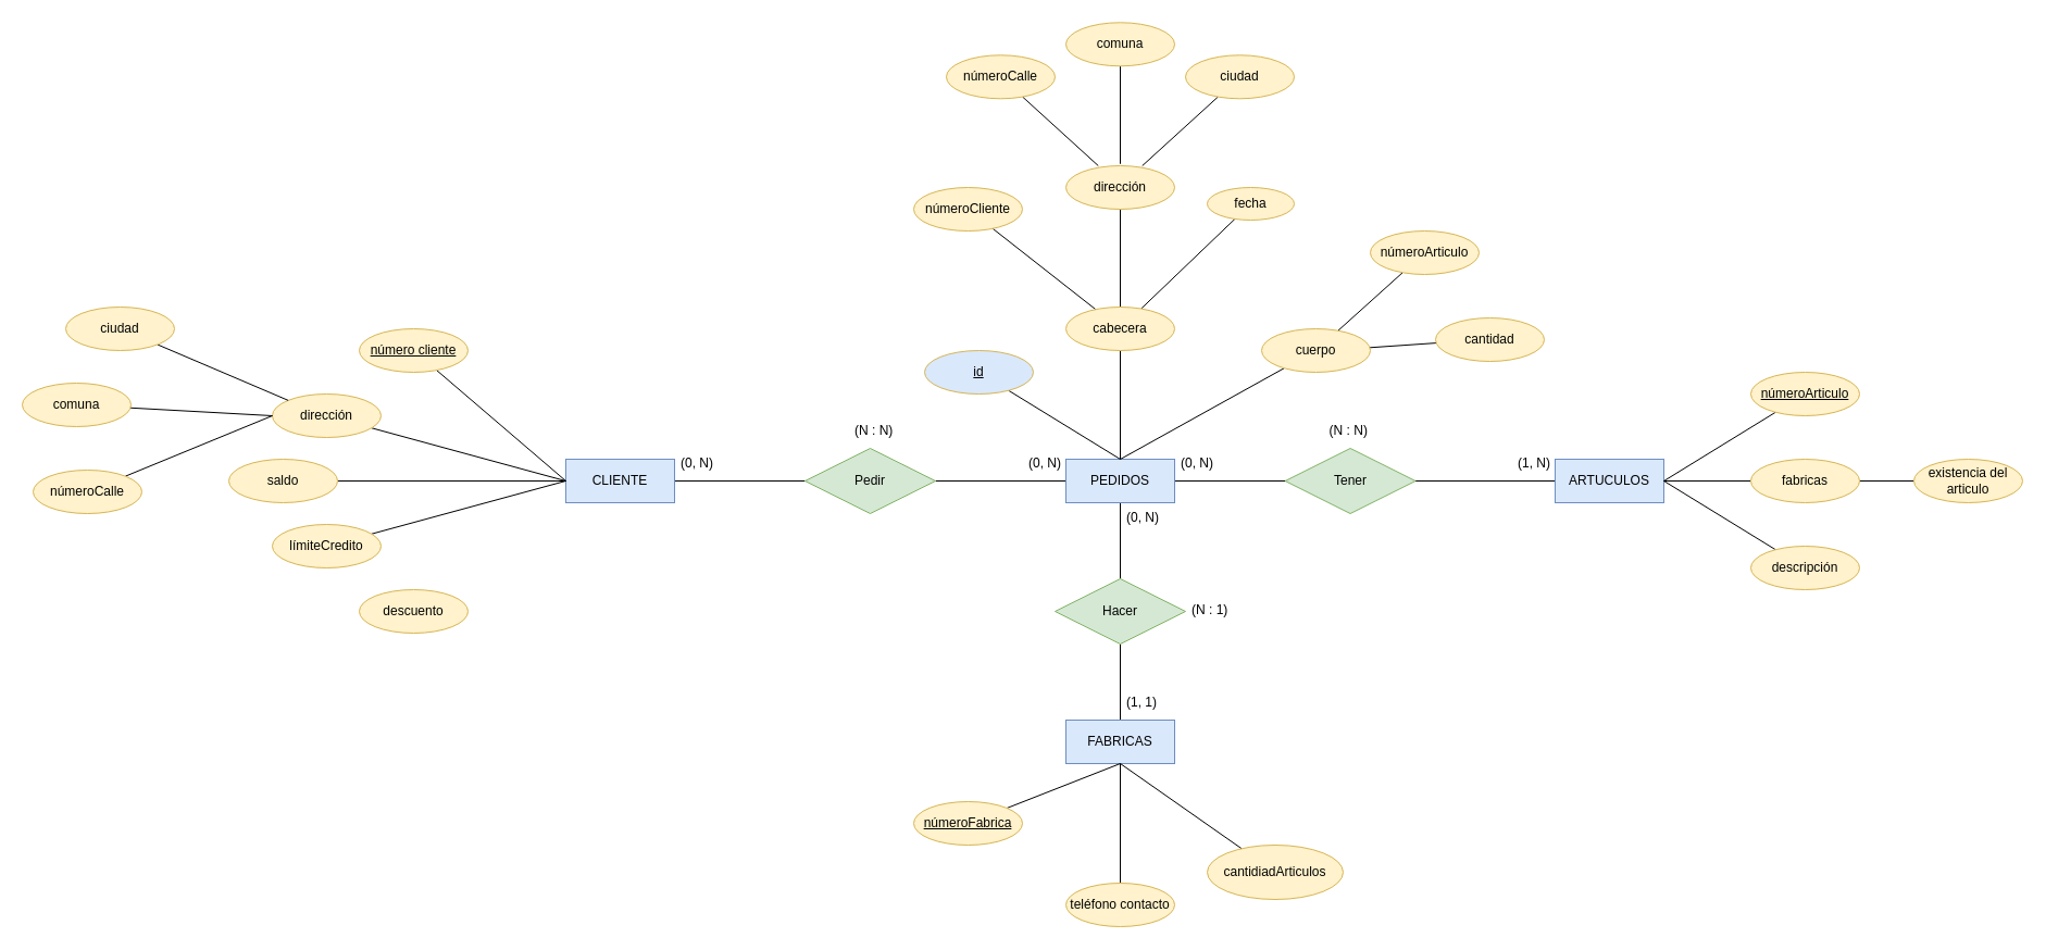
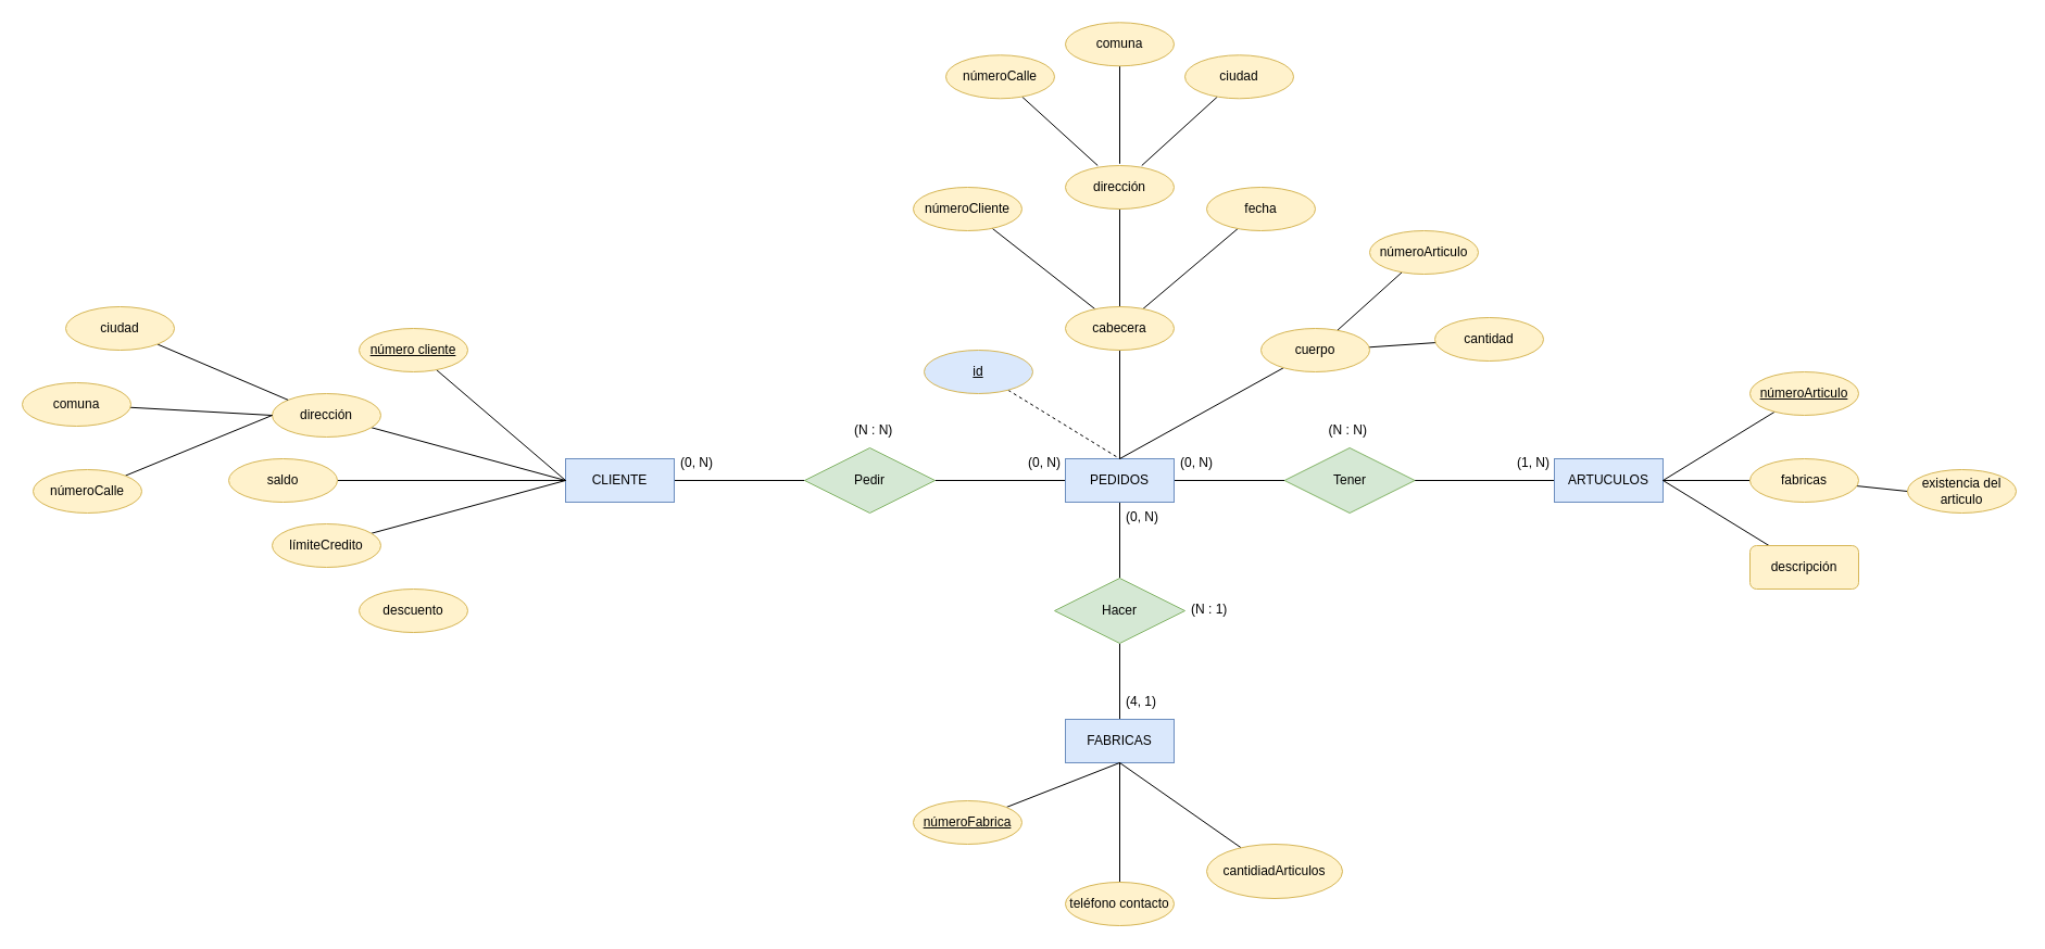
  <mxCell id="0" />
  <mxCell id="1" parent="0" />
  <mxCell id="2" style="rounded=0;orthogonalLoop=1;jettySize=auto;html=1;endArrow=none;endFill=0;" edge="1" parent="1" source="3" target="5"><mxGeometry relative="1" as="geometry"><mxPoint x="900" y="442" as="targetPoint" /></mxGeometry></mxCell>
  <mxCell id="3" value="CLIENTE" style="whiteSpace=wrap;html=1;align=center;fillColor=#dae8fc;strokeColor=#6c8ebf;" vertex="1" parent="1"><mxGeometry x="520" y="422" width="100" height="40" as="geometry" /></mxCell>
  <mxCell id="4" style="edgeStyle=none;rounded=0;orthogonalLoop=1;jettySize=auto;html=1;endArrow=none;endFill=0;" edge="1" parent="1" source="5" target="8"><mxGeometry relative="1" as="geometry"><mxPoint x="1040" y="442" as="targetPoint" /></mxGeometry></mxCell>
  <mxCell id="5" value="Pedir" style="shape=rhombus;perimeter=rhombusPerimeter;whiteSpace=wrap;html=1;align=center;fillColor=#d5e8d4;strokeColor=#82b366;" vertex="1" parent="1"><mxGeometry x="740" y="412" width="120" height="60" as="geometry" /></mxCell>
  <mxCell id="6" style="edgeStyle=none;rounded=0;orthogonalLoop=1;jettySize=auto;html=1;endArrow=none;endFill=0;" edge="1" parent="1" source="8" target="10"><mxGeometry relative="1" as="geometry"><mxPoint x="1160" y="442" as="targetPoint" /></mxGeometry></mxCell>
  <mxCell id="7" style="edgeStyle=none;rounded=0;orthogonalLoop=1;jettySize=auto;html=1;endArrow=none;endFill=0;" edge="1" parent="1" source="8" target="13"><mxGeometry relative="1" as="geometry"><mxPoint x="1027" y="572" as="targetPoint" /></mxGeometry></mxCell>
  <mxCell id="8" value="PEDIDOS" style="whiteSpace=wrap;html=1;align=center;fillColor=#dae8fc;strokeColor=#6c8ebf;" vertex="1" parent="1"><mxGeometry x="980" y="422" width="100" height="40" as="geometry" /></mxCell>
  <mxCell id="9" style="edgeStyle=none;rounded=0;orthogonalLoop=1;jettySize=auto;html=1;endArrow=none;endFill=0;" edge="1" parent="1" source="10" target="11"><mxGeometry relative="1" as="geometry"><mxPoint x="1351.6" y="442" as="targetPoint" /></mxGeometry></mxCell>
  <mxCell id="10" value="Tener" style="shape=rhombus;perimeter=rhombusPerimeter;whiteSpace=wrap;html=1;align=center;fillColor=#d5e8d4;strokeColor=#82b366;" vertex="1" parent="1"><mxGeometry x="1181.6" y="412" width="120" height="60" as="geometry" /></mxCell>
  <mxCell id="11" value="ARTUCULOS" style="whiteSpace=wrap;html=1;align=center;fillColor=#dae8fc;strokeColor=#6c8ebf;" vertex="1" parent="1"><mxGeometry x="1430" y="422" width="100" height="40" as="geometry" /></mxCell>
  <mxCell id="12" style="edgeStyle=none;rounded=0;orthogonalLoop=1;jettySize=auto;html=1;endArrow=none;endFill=0;" edge="1" parent="1" source="13" target="14"><mxGeometry relative="1" as="geometry"><mxPoint x="1030" y="682" as="targetPoint" /></mxGeometry></mxCell>
  <mxCell id="13" value="Hacer" style="shape=rhombus;perimeter=rhombusPerimeter;whiteSpace=wrap;html=1;align=center;fillColor=#d5e8d4;strokeColor=#82b366;" vertex="1" parent="1"><mxGeometry x="970" y="532" width="120" height="60" as="geometry" /></mxCell>
  <mxCell id="14" value="FABRICAS" style="whiteSpace=wrap;html=1;align=center;fillColor=#dae8fc;strokeColor=#6c8ebf;" vertex="1" parent="1"><mxGeometry x="980" y="662" width="100" height="40" as="geometry" /></mxCell>
  <mxCell id="15" style="edgeStyle=none;rounded=0;orthogonalLoop=1;jettySize=auto;html=1;entryX=0;entryY=0.5;entryDx=0;entryDy=0;endArrow=none;endFill=0;" edge="1" parent="1" source="16" target="3"><mxGeometry relative="1" as="geometry" /></mxCell>
  <mxCell id="16" value="número cliente" style="ellipse;whiteSpace=wrap;html=1;align=center;fontStyle=4;fillColor=#fff2cc;strokeColor=#d6b656;" vertex="1" parent="1"><mxGeometry x="330" y="302" width="100" height="40" as="geometry" /></mxCell>
  <mxCell id="17" style="edgeStyle=none;rounded=0;orthogonalLoop=1;jettySize=auto;html=1;entryX=0;entryY=0.5;entryDx=0;entryDy=0;endArrow=none;endFill=0;" edge="1" parent="1" source="18" target="3"><mxGeometry relative="1" as="geometry" /></mxCell>
  <mxCell id="18" value="dirección" style="ellipse;whiteSpace=wrap;html=1;align=center;fillColor=#fff2cc;strokeColor=#d6b656;" vertex="1" parent="1"><mxGeometry x="250" y="362" width="100" height="40" as="geometry" /></mxCell>
  <mxCell id="19" style="edgeStyle=none;rounded=0;orthogonalLoop=1;jettySize=auto;html=1;entryX=0;entryY=0.5;entryDx=0;entryDy=0;endArrow=none;endFill=0;" edge="1" parent="1" source="20" target="3"><mxGeometry relative="1" as="geometry" /></mxCell>
  <mxCell id="20" value="saldo" style="ellipse;whiteSpace=wrap;html=1;align=center;fillColor=#fff2cc;strokeColor=#d6b656;" vertex="1" parent="1"><mxGeometry x="210" y="422" width="100" height="40" as="geometry" /></mxCell>
  <mxCell id="21" style="edgeStyle=none;rounded=0;orthogonalLoop=1;jettySize=auto;html=1;entryX=0;entryY=0.5;entryDx=0;entryDy=0;endArrow=none;endFill=0;" edge="1" parent="1" source="22" target="3"><mxGeometry relative="1" as="geometry" /></mxCell>
  <mxCell id="22" value="límiteCredito" style="ellipse;whiteSpace=wrap;html=1;align=center;fillColor=#fff2cc;strokeColor=#d6b656;" vertex="1" parent="1"><mxGeometry x="250" y="482" width="100" height="40" as="geometry" /></mxCell>
  <mxCell id="23" value="descuento" style="ellipse;whiteSpace=wrap;html=1;align=center;fillColor=#fff2cc;strokeColor=#d6b656;" vertex="1" parent="1"><mxGeometry x="330" y="542" width="100" height="40" as="geometry" /></mxCell>
  <mxCell id="24" style="edgeStyle=none;rounded=0;orthogonalLoop=1;jettySize=auto;html=1;entryX=1;entryY=0.5;entryDx=0;entryDy=0;endArrow=none;endFill=0;" edge="1" parent="1" source="25" target="11"><mxGeometry relative="1" as="geometry" /></mxCell>
  <mxCell id="25" value="númeroArticulo" style="ellipse;whiteSpace=wrap;html=1;align=center;fontStyle=4;fillColor=#fff2cc;strokeColor=#d6b656;" vertex="1" parent="1"><mxGeometry x="1610" y="342" width="100" height="40" as="geometry" /></mxCell>
  <mxCell id="26" style="edgeStyle=none;rounded=0;orthogonalLoop=1;jettySize=auto;html=1;entryX=1;entryY=0.5;entryDx=0;entryDy=0;endArrow=none;endFill=0;" edge="1" parent="1" source="28" target="11"><mxGeometry relative="1" as="geometry" /></mxCell>
  <mxCell id="27" style="edgeStyle=none;rounded=0;orthogonalLoop=1;jettySize=auto;html=1;entryX=0;entryY=0.5;entryDx=0;entryDy=0;endArrow=none;endFill=0;" edge="1" parent="1" source="28" target="29"><mxGeometry relative="1" as="geometry" /></mxCell>
  <mxCell id="28" value="fabricas" style="ellipse;whiteSpace=wrap;html=1;align=center;fillColor=#fff2cc;strokeColor=#d6b656;" vertex="1" parent="1"><mxGeometry x="1610" y="422" width="100" height="40" as="geometry" /></mxCell>
- <mxCell id="29" value="existencia del articulo" style="ellipse;whiteSpace=wrap;html=1;align=center;fillColor=#fff2cc;strokeColor=#d6b656;" vertex="1" parent="1"><mxGeometry x="1760" y="422" width="100" height="40" as="geometry" /></mxCell>
+ <mxCell id="29" value="existencia del articulo" style="ellipse;whiteSpace=wrap;html=1;align=center;fillColor=#fff2cc;strokeColor=#d6b656;" vertex="1" parent="1"><mxGeometry x="1755" y="432" width="100" height="40" as="geometry" /></mxCell>
  <mxCell id="30" style="edgeStyle=none;rounded=0;orthogonalLoop=1;jettySize=auto;html=1;entryX=1;entryY=0.5;entryDx=0;entryDy=0;endArrow=none;endFill=0;" edge="1" parent="1" source="31" target="11"><mxGeometry relative="1" as="geometry" /></mxCell>
- <mxCell id="31" value="descripción" style="ellipse;whiteSpace=wrap;html=1;align=center;fillColor=#fff2cc;strokeColor=#d6b656;" vertex="1" parent="1"><mxGeometry x="1610" y="502" width="100" height="40" as="geometry" /></mxCell>
+ <mxCell id="31" value="descripción" style="whiteSpace=wrap;html=1;align=center;fillColor=#fff2cc;strokeColor=#d6b656;rounded=1;" vertex="1" parent="1"><mxGeometry x="1610" y="502" width="100" height="40" as="geometry" /></mxCell>
  <mxCell id="32" style="edgeStyle=none;rounded=0;orthogonalLoop=1;jettySize=auto;html=1;endArrow=none;endFill=0;" edge="1" parent="1" source="36" target="43"><mxGeometry relative="1" as="geometry"><mxPoint x="1000" y="232" as="targetPoint" /></mxGeometry></mxCell>
  <mxCell id="33" style="edgeStyle=none;rounded=0;orthogonalLoop=1;jettySize=auto;html=1;endArrow=none;endFill=0;" edge="1" parent="1" source="36" target="47"><mxGeometry relative="1" as="geometry"><mxPoint x="1030" y="192" as="targetPoint" /></mxGeometry></mxCell>
  <mxCell id="34" style="edgeStyle=none;rounded=0;orthogonalLoop=1;jettySize=auto;html=1;endArrow=none;endFill=0;" edge="1" parent="1" source="36" target="48"><mxGeometry relative="1" as="geometry"><mxPoint x="1110" y="222" as="targetPoint" /></mxGeometry></mxCell>
  <mxCell id="35" style="edgeStyle=none;rounded=0;orthogonalLoop=1;jettySize=auto;html=1;entryX=0.5;entryY=0;entryDx=0;entryDy=0;endArrow=none;endFill=0;" edge="1" parent="1" source="36" target="8"><mxGeometry relative="1" as="geometry" /></mxCell>
  <mxCell id="36" value="cabecera" style="ellipse;whiteSpace=wrap;html=1;align=center;fillColor=#fff2cc;strokeColor=#d6b656;" vertex="1" parent="1"><mxGeometry x="980" y="282" width="100" height="40" as="geometry" /></mxCell>
- <mxCell id="37" style="edgeStyle=none;rounded=0;orthogonalLoop=1;jettySize=auto;html=1;entryX=0.5;entryY=0;entryDx=0;entryDy=0;endArrow=none;endFill=0;" edge="1" parent="1" source="38" target="8"><mxGeometry relative="1" as="geometry" /></mxCell>
+ <mxCell id="37" style="edgeStyle=none;rounded=0;orthogonalLoop=1;jettySize=auto;html=1;entryX=0.5;entryY=0;entryDx=0;entryDy=0;endArrow=none;endFill=0;dashed=1;" edge="1" parent="1" source="38" target="8"><mxGeometry relative="1" as="geometry" /></mxCell>
  <mxCell id="38" value="id" style="ellipse;whiteSpace=wrap;html=1;align=center;fontStyle=4;fillColor=#dae8fc;strokeColor=#d6b656;" vertex="1" parent="1"><mxGeometry x="850" y="322" width="100" height="40" as="geometry" /></mxCell>
  <mxCell id="39" style="edgeStyle=none;rounded=0;orthogonalLoop=1;jettySize=auto;html=1;entryX=0.5;entryY=0;entryDx=0;entryDy=0;endArrow=none;endFill=0;" edge="1" parent="1" source="42" target="8"><mxGeometry relative="1" as="geometry" /></mxCell>
  <mxCell id="40" style="edgeStyle=none;rounded=0;orthogonalLoop=1;jettySize=auto;html=1;endArrow=none;endFill=0;" edge="1" parent="1" source="42" target="52"><mxGeometry relative="1" as="geometry"><mxPoint x="1310" y="232" as="targetPoint" /></mxGeometry></mxCell>
  <mxCell id="41" style="edgeStyle=none;rounded=0;orthogonalLoop=1;jettySize=auto;html=1;endArrow=none;endFill=0;" edge="1" parent="1" source="42" target="53"><mxGeometry relative="1" as="geometry"><mxPoint x="1330" y="322" as="targetPoint" /></mxGeometry></mxCell>
  <mxCell id="42" value="cuerpo" style="ellipse;whiteSpace=wrap;html=1;align=center;fillColor=#fff2cc;strokeColor=#d6b656;" vertex="1" parent="1"><mxGeometry x="1160" y="302" width="100" height="40" as="geometry" /></mxCell>
  <mxCell id="43" value="númeroCliente" style="ellipse;whiteSpace=wrap;html=1;align=center;fillColor=#fff2cc;strokeColor=#d6b656;" vertex="1" parent="1"><mxGeometry x="840" y="172" width="100" height="40" as="geometry" /></mxCell>
  <mxCell id="44" style="edgeStyle=none;rounded=0;orthogonalLoop=1;jettySize=auto;html=1;endArrow=none;endFill=0;" edge="1" parent="1" target="49"><mxGeometry relative="1" as="geometry"><mxPoint x="1000" y="90.29" as="targetPoint" /><mxPoint x="1009.754" y="152.003" as="sourcePoint" /></mxGeometry></mxCell>
  <mxCell id="45" style="edgeStyle=none;rounded=0;orthogonalLoop=1;jettySize=auto;html=1;endArrow=none;endFill=0;" edge="1" parent="1" target="50"><mxGeometry relative="1" as="geometry"><mxPoint x="1030" y="80.29" as="targetPoint" /><mxPoint x="1030" y="150.29" as="sourcePoint" /></mxGeometry></mxCell>
  <mxCell id="46" style="edgeStyle=none;rounded=0;orthogonalLoop=1;jettySize=auto;html=1;endArrow=none;endFill=0;" edge="1" parent="1" target="51"><mxGeometry relative="1" as="geometry"><mxPoint x="1110" y="80.29" as="targetPoint" /><mxPoint x="1050.246" y="152.003" as="sourcePoint" /></mxGeometry></mxCell>
  <mxCell id="47" value="dirección" style="ellipse;whiteSpace=wrap;html=1;align=center;fillColor=#fff2cc;strokeColor=#d6b656;" vertex="1" parent="1"><mxGeometry x="980" y="152" width="100" height="40" as="geometry" /></mxCell>
- <mxCell id="48" value="fecha" style="ellipse;whiteSpace=wrap;html=1;align=center;fillColor=#fff2cc;strokeColor=#d6b656;" vertex="1" parent="1"><mxGeometry x="1110" y="172" width="80" height="30" as="geometry" /></mxCell>
+ <mxCell id="48" value="fecha" style="ellipse;whiteSpace=wrap;html=1;align=center;fillColor=#fff2cc;strokeColor=#d6b656;" vertex="1" parent="1"><mxGeometry x="1110" y="172" width="100" height="40" as="geometry" /></mxCell>
  <mxCell id="49" value="númeroCalle" style="ellipse;whiteSpace=wrap;html=1;align=center;fillColor=#fff2cc;strokeColor=#d6b656;" vertex="1" parent="1"><mxGeometry x="870" y="50.29" width="100" height="40" as="geometry" /></mxCell>
  <mxCell id="50" value="comuna" style="ellipse;whiteSpace=wrap;html=1;align=center;fillColor=#fff2cc;strokeColor=#d6b656;" vertex="1" parent="1"><mxGeometry x="980" y="20.29" width="100" height="40" as="geometry" /></mxCell>
  <mxCell id="51" value="ciudad" style="ellipse;whiteSpace=wrap;html=1;align=center;fillColor=#fff2cc;strokeColor=#d6b656;" vertex="1" parent="1"><mxGeometry x="1090" y="50.29" width="100" height="40" as="geometry" /></mxCell>
  <mxCell id="52" value="númeroArticulo" style="ellipse;whiteSpace=wrap;html=1;align=center;fillColor=#fff2cc;strokeColor=#d6b656;" vertex="1" parent="1"><mxGeometry x="1260" y="212" width="100" height="40" as="geometry" /></mxCell>
  <mxCell id="53" value="cantidad" style="ellipse;whiteSpace=wrap;html=1;align=center;fillColor=#fff2cc;strokeColor=#d6b656;" vertex="1" parent="1"><mxGeometry x="1320" y="292" width="100" height="40" as="geometry" /></mxCell>
  <mxCell id="54" style="edgeStyle=none;rounded=0;orthogonalLoop=1;jettySize=auto;html=1;entryX=0.5;entryY=1;entryDx=0;entryDy=0;endArrow=none;endFill=0;" edge="1" parent="1" source="55" target="14"><mxGeometry relative="1" as="geometry" /></mxCell>
  <mxCell id="55" value="númeroFabrica" style="ellipse;whiteSpace=wrap;html=1;align=center;fontStyle=4;fillColor=#fff2cc;strokeColor=#d6b656;" vertex="1" parent="1"><mxGeometry x="840" y="737" width="100" height="40" as="geometry" /></mxCell>
  <mxCell id="56" style="edgeStyle=none;rounded=0;orthogonalLoop=1;jettySize=auto;html=1;entryX=0.5;entryY=1;entryDx=0;entryDy=0;endArrow=none;endFill=0;" edge="1" parent="1" source="57" target="14"><mxGeometry relative="1" as="geometry" /></mxCell>
  <mxCell id="57" value="teléfono contacto" style="ellipse;whiteSpace=wrap;html=1;align=center;fillColor=#fff2cc;strokeColor=#d6b656;" vertex="1" parent="1"><mxGeometry x="980" y="812" width="100" height="40" as="geometry" /></mxCell>
  <mxCell id="58" style="edgeStyle=none;rounded=0;orthogonalLoop=1;jettySize=auto;html=1;endArrow=none;endFill=0;" edge="1" parent="1" source="59"><mxGeometry relative="1" as="geometry"><mxPoint x="1030" y="702" as="targetPoint" /></mxGeometry></mxCell>
  <mxCell id="59" value="cantidiadArticulos" style="ellipse;whiteSpace=wrap;html=1;align=center;fillColor=#fff2cc;strokeColor=#d6b656;" vertex="1" parent="1"><mxGeometry x="1110" y="777" width="125" height="50" as="geometry" /></mxCell>
  <mxCell id="60" style="edgeStyle=none;rounded=0;orthogonalLoop=1;jettySize=auto;html=1;endArrow=none;endFill=0;exitX=0;exitY=0.5;exitDx=0;exitDy=0;" edge="1" parent="1" target="63" source="18"><mxGeometry relative="1" as="geometry"><mxPoint x="90" y="282" as="targetPoint" /><mxPoint x="99.754" y="343.713" as="sourcePoint" /></mxGeometry></mxCell>
  <mxCell id="61" style="edgeStyle=none;rounded=0;orthogonalLoop=1;jettySize=auto;html=1;endArrow=none;endFill=0;exitX=0;exitY=0.5;exitDx=0;exitDy=0;" edge="1" parent="1" target="64" source="18"><mxGeometry relative="1" as="geometry"><mxPoint x="120" y="272" as="targetPoint" /><mxPoint x="120" y="342" as="sourcePoint" /></mxGeometry></mxCell>
  <mxCell id="62" style="edgeStyle=none;rounded=0;orthogonalLoop=1;jettySize=auto;html=1;endArrow=none;endFill=0;exitX=0;exitY=0;exitDx=0;exitDy=0;" edge="1" parent="1" target="65" source="18"><mxGeometry relative="1" as="geometry"><mxPoint x="200" y="272" as="targetPoint" /><mxPoint x="140.246" y="343.713" as="sourcePoint" /></mxGeometry></mxCell>
  <mxCell id="63" value="númeroCalle" style="ellipse;whiteSpace=wrap;html=1;align=center;fillColor=#fff2cc;strokeColor=#d6b656;" vertex="1" parent="1"><mxGeometry x="30" y="432" width="100" height="40" as="geometry" /></mxCell>
  <mxCell id="64" value="comuna" style="ellipse;whiteSpace=wrap;html=1;align=center;fillColor=#fff2cc;strokeColor=#d6b656;" vertex="1" parent="1"><mxGeometry x="20" y="352" width="100" height="40" as="geometry" /></mxCell>
  <mxCell id="65" value="ciudad" style="ellipse;whiteSpace=wrap;html=1;align=center;fillColor=#fff2cc;strokeColor=#d6b656;" vertex="1" parent="1"><mxGeometry x="60" y="282" width="100" height="40" as="geometry" /></mxCell>
  <mxCell id="66" value="(0, N)" style="text;strokeColor=none;fillColor=none;spacingLeft=4;spacingRight=4;overflow=hidden;rotatable=0;points=[[0,0.5],[1,0.5]];portConstraint=eastwest;fontSize=12;" vertex="1" parent="1"><mxGeometry x="620" y="412" width="50" height="30" as="geometry" /></mxCell>
  <mxCell id="67" value="(0, N)" style="text;strokeColor=none;fillColor=none;spacingLeft=4;spacingRight=4;overflow=hidden;rotatable=0;points=[[0,0.5],[1,0.5]];portConstraint=eastwest;fontSize=12;" vertex="1" parent="1"><mxGeometry x="940" y="412" width="40" height="30" as="geometry" /></mxCell>
  <mxCell id="68" value="(N : N)" style="text;strokeColor=none;fillColor=none;spacingLeft=4;spacingRight=4;overflow=hidden;rotatable=0;points=[[0,0.5],[1,0.5]];portConstraint=eastwest;fontSize=12;" vertex="1" parent="1"><mxGeometry x="780" y="382" width="50" height="30" as="geometry" /></mxCell>
  <mxCell id="69" value="(0, N)" style="text;strokeColor=none;fillColor=none;spacingLeft=4;spacingRight=4;overflow=hidden;rotatable=0;points=[[0,0.5],[1,0.5]];portConstraint=eastwest;fontSize=12;" vertex="1" parent="1"><mxGeometry x="1080" y="412" width="40" height="30" as="geometry" /></mxCell>
  <mxCell id="70" value="(1, N)" style="text;strokeColor=none;fillColor=none;spacingLeft=4;spacingRight=4;overflow=hidden;rotatable=0;points=[[0,0.5],[1,0.5]];portConstraint=eastwest;fontSize=12;" vertex="1" parent="1"><mxGeometry x="1390" y="412" width="40" height="30" as="geometry" /></mxCell>
  <mxCell id="71" value="(N : N)" style="text;strokeColor=none;fillColor=none;spacingLeft=4;spacingRight=4;overflow=hidden;rotatable=0;points=[[0,0.5],[1,0.5]];portConstraint=eastwest;fontSize=12;" vertex="1" parent="1"><mxGeometry x="1216.6" y="382" width="50" height="30" as="geometry" /></mxCell>
- <mxCell id="72" value="(1, 1)" style="text;strokeColor=none;fillColor=none;spacingLeft=4;spacingRight=4;overflow=hidden;rotatable=0;points=[[0,0.5],[1,0.5]];portConstraint=eastwest;fontSize=12;" vertex="1" parent="1"><mxGeometry x="1030" y="632" width="40" height="30" as="geometry" /></mxCell>
+ <mxCell id="72" value="(4, 1)" style="text;strokeColor=none;fillColor=none;spacingLeft=4;spacingRight=4;overflow=hidden;rotatable=0;points=[[0,0.5],[1,0.5]];portConstraint=eastwest;fontSize=12;" vertex="1" parent="1"><mxGeometry x="1030" y="632" width="40" height="30" as="geometry" /></mxCell>
  <mxCell id="73" value="(0, N)" style="text;strokeColor=none;fillColor=none;spacingLeft=4;spacingRight=4;overflow=hidden;rotatable=0;points=[[0,0.5],[1,0.5]];portConstraint=eastwest;fontSize=12;" vertex="1" parent="1"><mxGeometry x="1030" y="462" width="40" height="30" as="geometry" /></mxCell>
  <mxCell id="74" value="(N : 1)" style="text;strokeColor=none;fillColor=none;spacingLeft=4;spacingRight=4;overflow=hidden;rotatable=0;points=[[0,0.5],[1,0.5]];portConstraint=eastwest;fontSize=12;" vertex="1" parent="1"><mxGeometry x="1090" y="547" width="50" height="30" as="geometry" /></mxCell>
